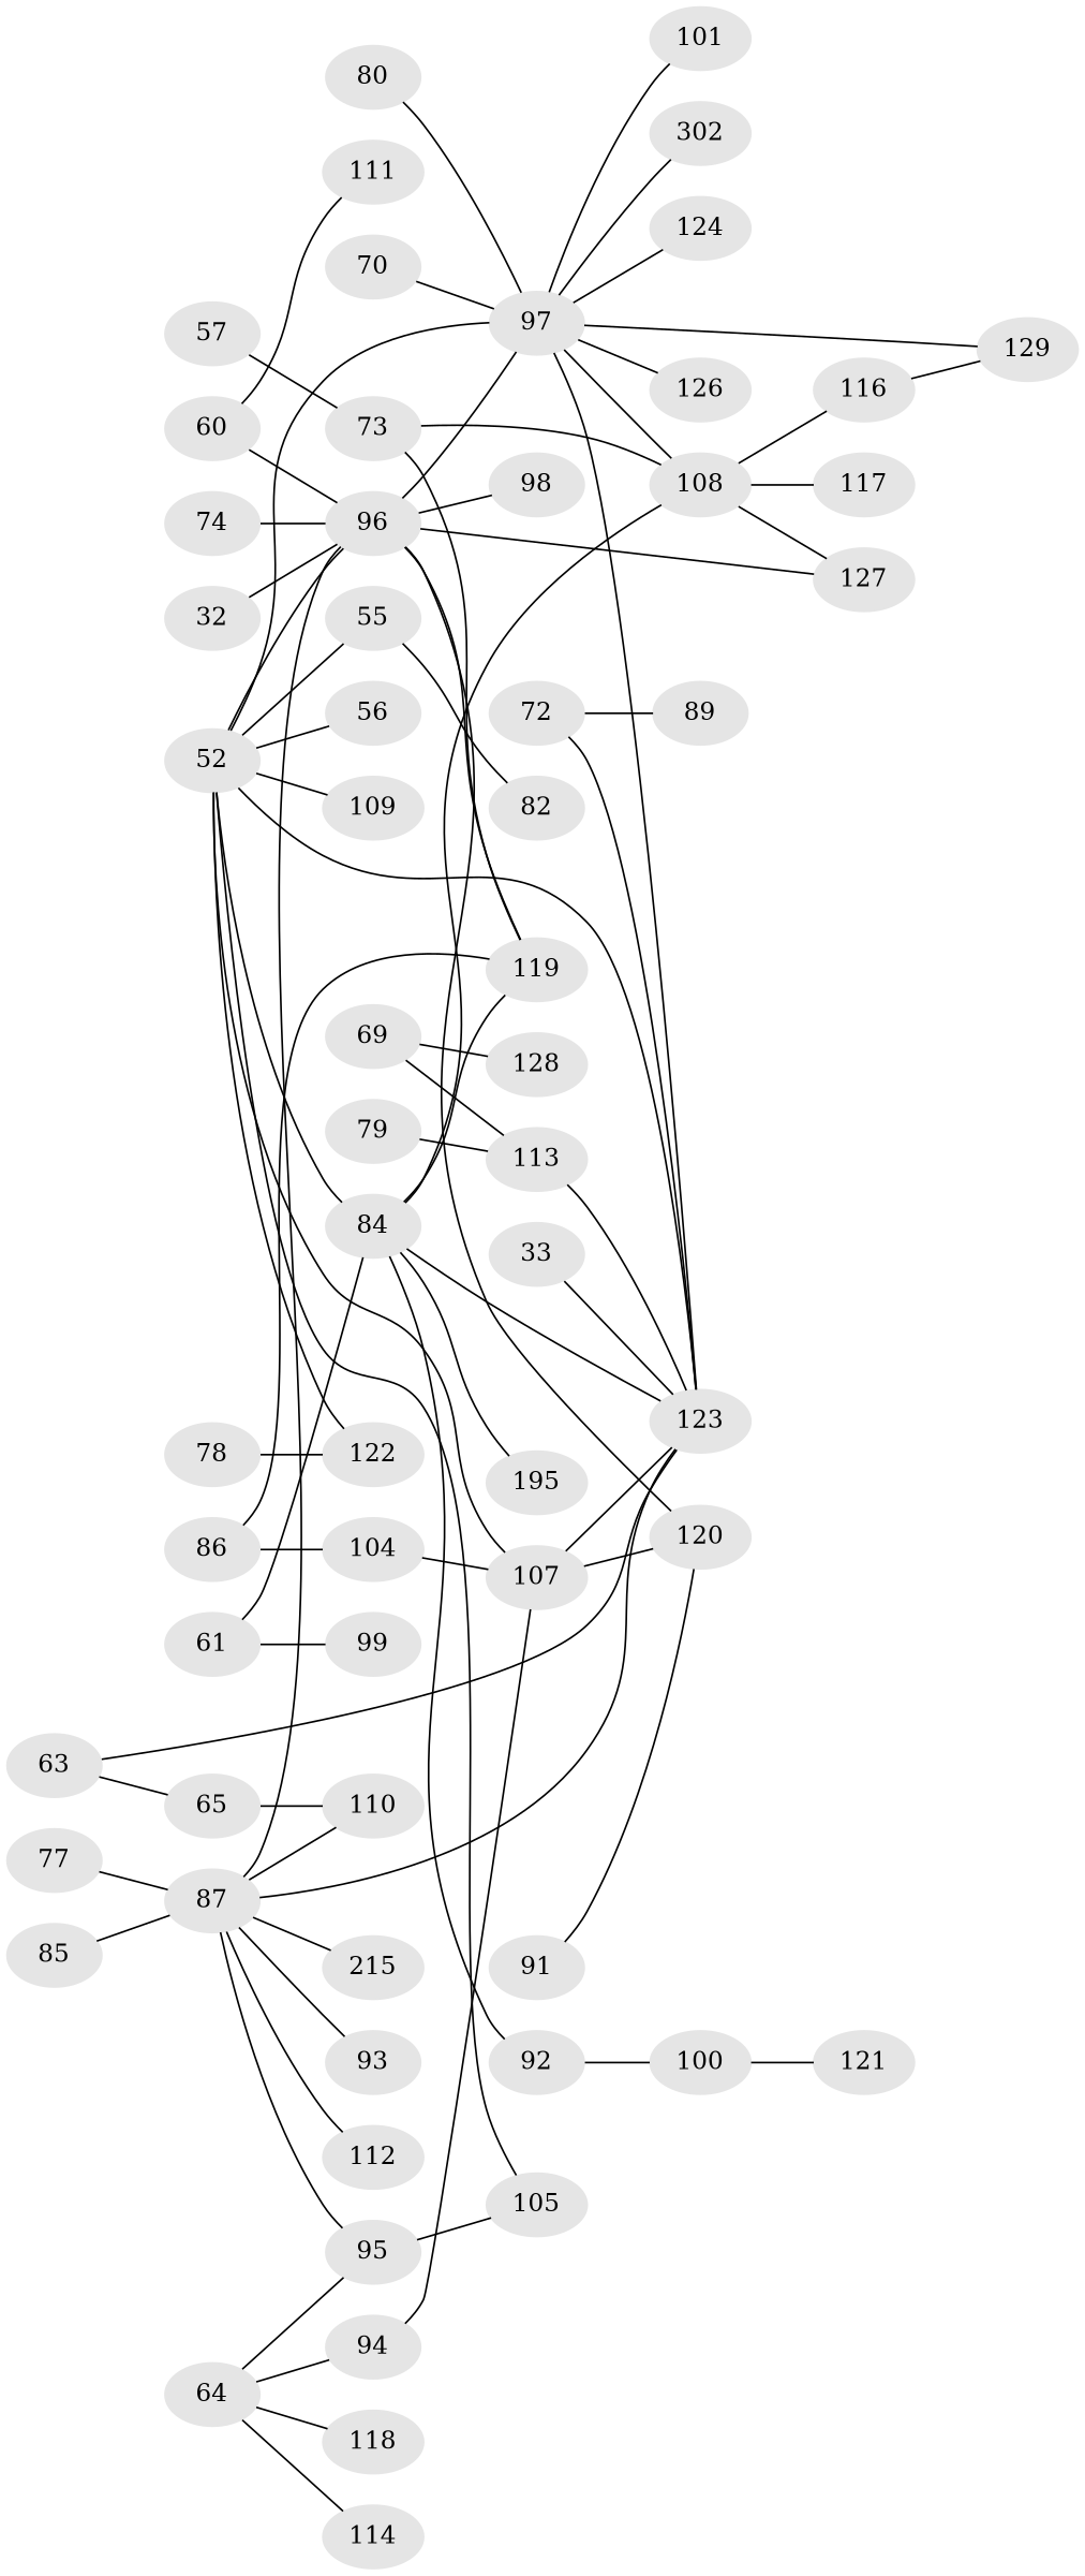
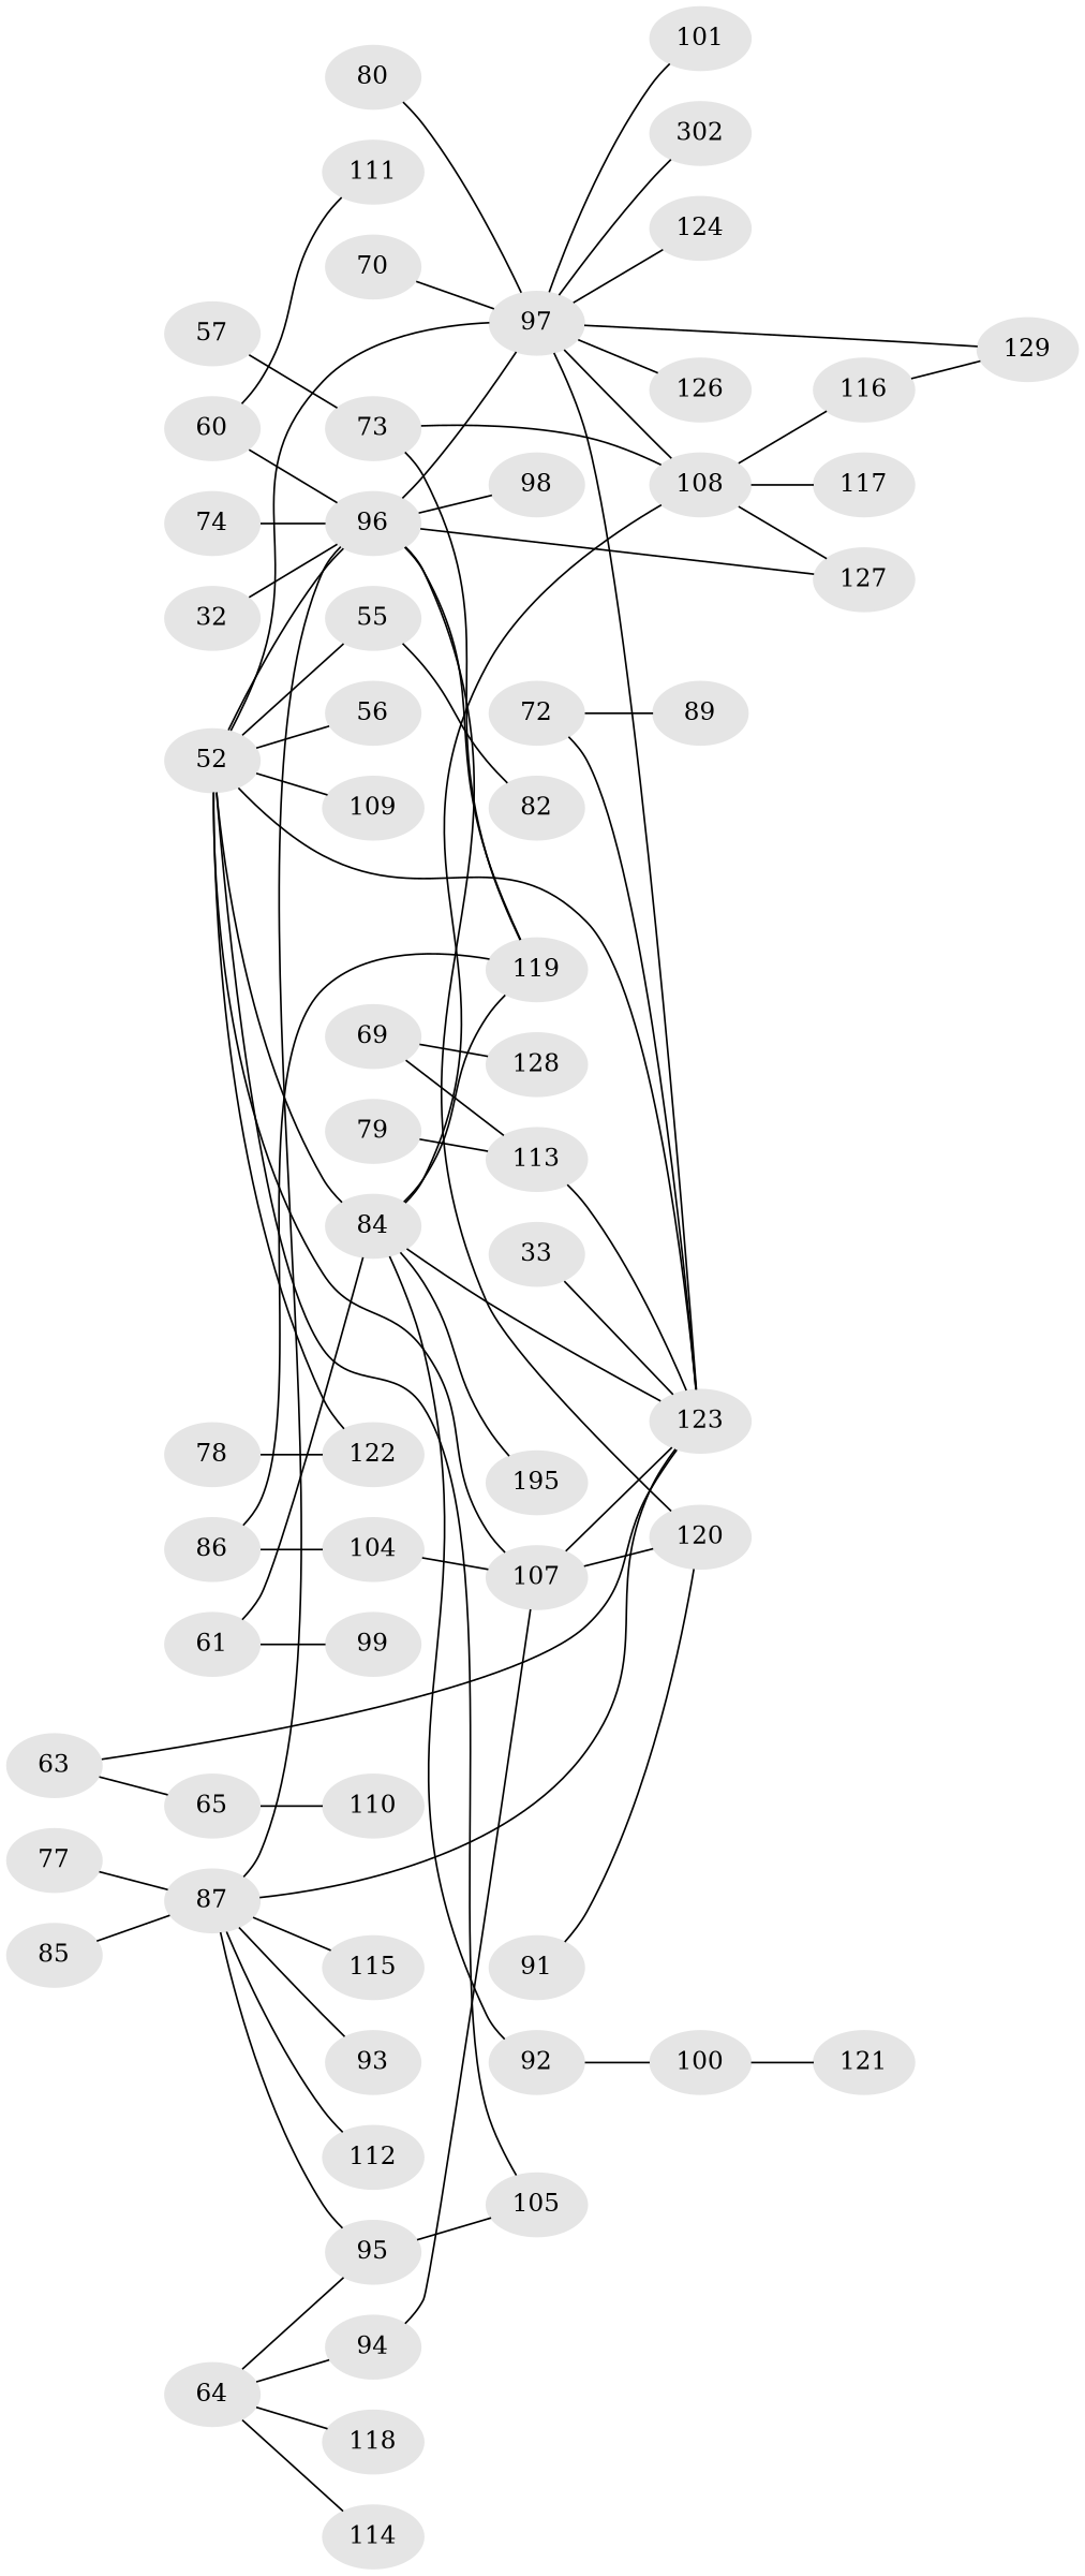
  graph {
    rankdir=LR
    node [color=gray90 style=filled]
    96 [super="+11+41+62+46"]
    97 [super="+67+48+54+75+81+44+76"]
    119 [super="+27"]
    120 [super="+83"]
    98
    127 [super="+53"]
    32
    123 [super="+66+20+25"]
    33
    52 [super="+10"]
    55
    56
    84 [super="+45+43"]
    105 [super="+39"]
    107 [super="+88"]
    109
    122 [super="+18+37"]
    82
    108 [super="+68+19+28+103"]
    92
    n21 [label=195]
    101
    n23 [label=302]
    124
    126
    129
    73 [super="+36"]
    57
    60
    111
    61
    99
    63
    65
    110
    64
    94
    95 [super="+59"]
    114
    118
    113 [super="+1"]
    69
    128
    70
    72 [super="+38"]
    89
    104 [super="+90"]
    116
    117
    74
    87 [super="+47+71+49"]
    93
    112
-   115 [label=215]
+   115
    77
    78
    79
    80
    100
    85
    86
    91
    121
    96 -- 97
    96 -- 119
    96 -- 120 [weight=2]
    96 -- 98
    96 -- 127
    97 -- 123 [weight=2]
    97 -- 108
    97 -- 101
    97 -- n23
    97 -- 124
    97 -- 126
    97 -- 129
    32 -- 96
    33 -- 123
    52 -- 96 [weight=4]
    52 -- 97 [weight=3]
    52 -- 123
    52 -- 55
    52 -- 56
    52 -- 84 [weight=3]
    52 -- 105
    52 -- 107
    52 -- 109
    52 -- 122 [weight=2]
    55 -- 82
    84 -- 119
    84 -- 123
    84 -- 108
    84 -- 92
    84 -- n21
    107 -- 120
    107 -- 123 [weight=3]
    108 -- 127
    108 -- 116
    108 -- 117
    92 -- 100
    73 -- 119 [weight=2]
    73 -- 108
    57 -- 73
    60 -- 96
    60 -- 111
    61 -- 84
    61 -- 99
    63 -- 123
    63 -- 65
    65 -- 110
    64 -- 94
    64 -- 95
    64 -- 114
    64 -- 118
    94 -- 107
    95 -- 105
    113 -- 123 [weight=2]
    69 -- 113
    69 -- 128
    70 -- 97
    72 -- 123
    72 -- 89
    104 -- 107
    116 -- 129
    74 -- 96
    87 -- 96
    87 -- 123 [weight=4]
-   87 -- 110
    87 -- 95 [weight=2]
    87 -- 93
    87 -- 112
    87 -- 115
    77 -- 87
    78 -- 122
    79 -- 113
    80 -- 97
    100 -- 121
    85 -- 87
    86 -- 119
    86 -- 104
    91 -- 120
  }
